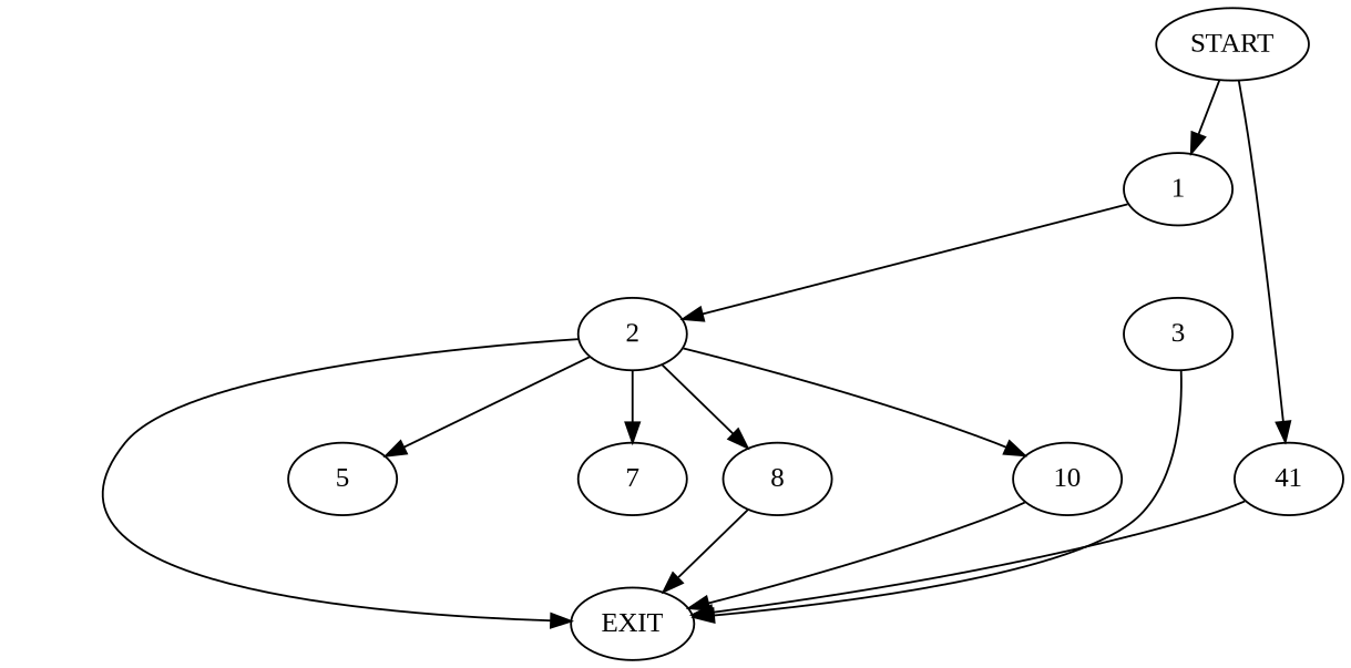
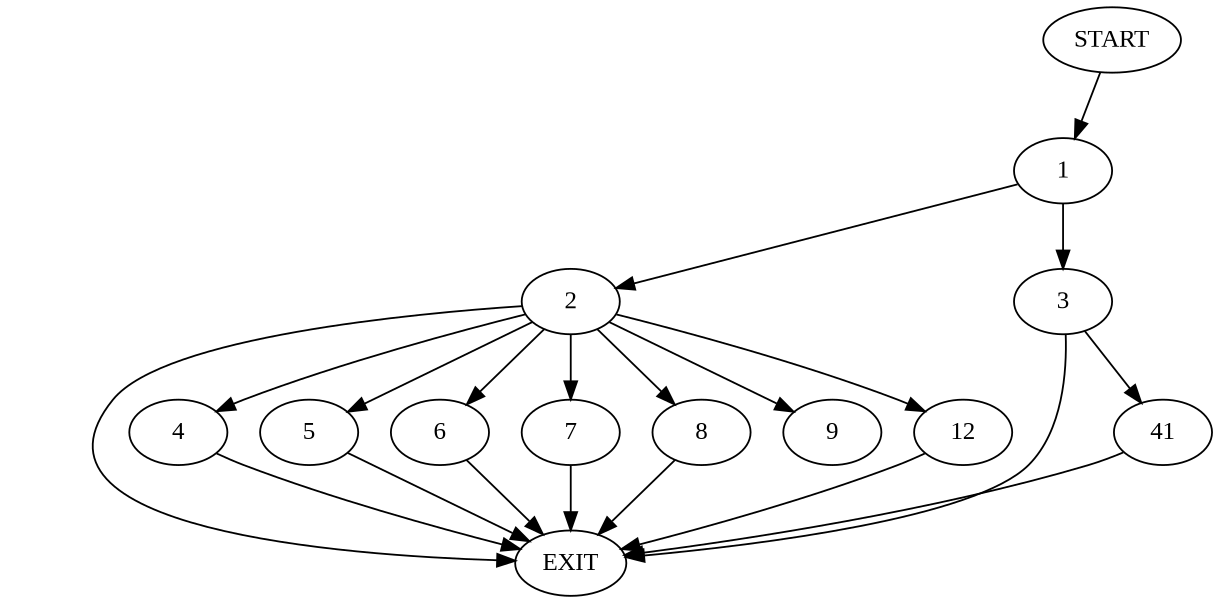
  digraph {
    fontname="Liberation Serif"
    node [fontname="Liberation Serif"]
    edge [fontname="Liberation Serif"]
    n1 [label=START]
    1
    n3 [label=41]
    2
    3
    n6 [label=EXIT]
+   4
    5
+   6
    7
    8
-   10
+   9
+   10 [label=12]
    n1 -> 1
-   n1 -> n3
+   3 -> n3
    1 -> 2
+   1 -> 3
    n3 -> n6
    2 -> n6
+   2 -> 4
    2 -> 5
+   2 -> 6
    2 -> 7
    2 -> 8
+   2 -> 9
    2 -> 10
    3 -> n6
+   4 -> n6
+   5 -> n6
+   6 -> n6
+   7 -> n6
    8 -> n6
    10 -> n6
  }
